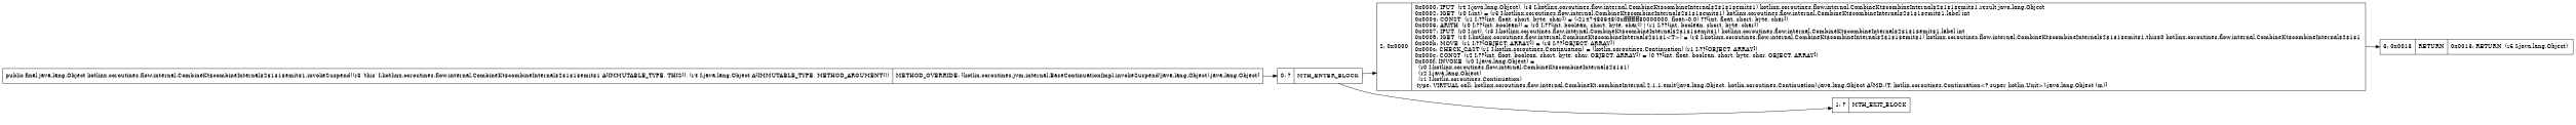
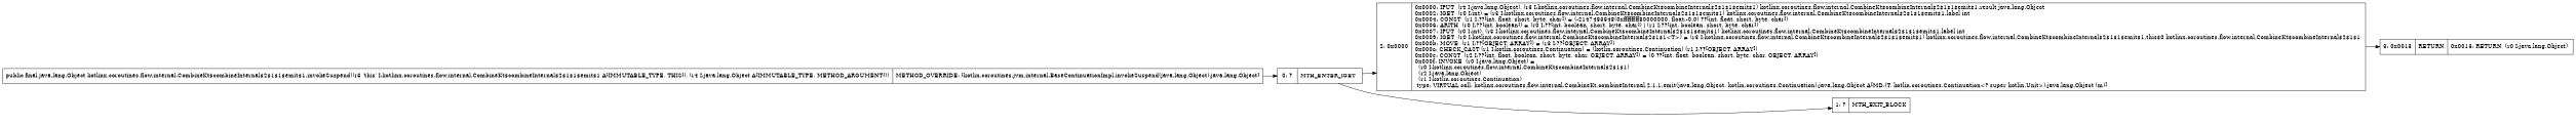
  digraph {
    rankdir=LR
    node [shape=record]
-   n1 [label="{0\:\ ?|MTH_ENTER_BLOCK\l}"]
+   n1 [label="{0\:\ ?|MTH_ENTER_IGET\l}"]
    n2 [label="{2\:\ 0x0000|0x0000: IPUT  (r4 I:java.lang.Object), (r3 I:kotlinx.coroutines.flow.internal.CombineKt$combineInternal$2$1$1$emit$1) kotlinx.coroutines.flow.internal.CombineKt$combineInternal$2$1$1$emit$1.result java.lang.Object \l0x0002: IGET  (r0 I:int) = (r3 I:kotlinx.coroutines.flow.internal.CombineKt$combineInternal$2$1$1$emit$1) kotlinx.coroutines.flow.internal.CombineKt$combineInternal$2$1$1$emit$1.label int \l0x0004: CONST  (r1 I:??[int, float, short, byte, char]) = (\-2147483648(0xffffffff80000000, float:\-0.0) ??[int, float, short, byte, char]) \l0x0006: ARITH  (r0 I:??[int, boolean]) = (r0 I:??[int, boolean, short, byte, char]) \| (r1 I:??[int, boolean, short, byte, char]) \l0x0007: IPUT  (r0 I:int), (r3 I:kotlinx.coroutines.flow.internal.CombineKt$combineInternal$2$1$1$emit$1) kotlinx.coroutines.flow.internal.CombineKt$combineInternal$2$1$1$emit$1.label int \l0x0009: IGET  (r0 I:kotlinx.coroutines.flow.internal.CombineKt$combineInternal$2$1$1\<T\>) = (r3 I:kotlinx.coroutines.flow.internal.CombineKt$combineInternal$2$1$1$emit$1) kotlinx.coroutines.flow.internal.CombineKt$combineInternal$2$1$1$emit$1.this$0 kotlinx.coroutines.flow.internal.CombineKt$combineInternal$2$1$1 \l0x000b: MOVE  (r1 I:??[OBJECT, ARRAY]) = (r3 I:??[OBJECT, ARRAY]) \l0x000c: CHECK_CAST (r1 I:kotlin.coroutines.Continuation) = (kotlin.coroutines.Continuation) (r1 I:??[OBJECT, ARRAY]) \l0x000e: CONST  (r2 I:??[int, float, boolean, short, byte, char, OBJECT, ARRAY]) = (0 ??[int, float, boolean, short, byte, char, OBJECT, ARRAY]) \l0x000f: INVOKE  (r0 I:java.lang.Object) = \l  (r0 I:kotlinx.coroutines.flow.internal.CombineKt$combineInternal$2$1$1)\l  (r2 I:java.lang.Object)\l  (r1 I:kotlin.coroutines.Continuation)\l type: VIRTUAL call: kotlinx.coroutines.flow.internal.CombineKt.combineInternal.2.1.1.emit(java.lang.Object, kotlin.coroutines.Continuation):java.lang.Object A[MD:(T, kotlin.coroutines.Continuation\<? super kotlin.Unit\>):java.lang.Object (m)]\l}"]
    n3 [label="{1\:\ ?|MTH_EXIT_BLOCK\l}"]
-   n4 [label="{3\:\ 0x0013|RETURN\l|0x0013: RETURN  (r5 I:java.lang.Object) \l}"]
+   n4 [label="{3\:\ 0x0013|RETURN\l|0x0013: RETURN  (r0 I:java.lang.Object) \l}"]
    n5 [label="{public final java.lang.Object kotlinx.coroutines.flow.internal.CombineKt$combineInternal$2$1$1$emit$1.invokeSuspend((r3 'this' I:kotlinx.coroutines.flow.internal.CombineKt$combineInternal$2$1$1$emit$1 A[IMMUTABLE_TYPE, THIS]), (r4 I:java.lang.Object A[IMMUTABLE_TYPE, METHOD_ARGUMENT]))  | METHOD_OVERRIDE: [kotlin.coroutines.jvm.internal.BaseContinuationImpl.invokeSuspend(java.lang.Object):java.lang.Object]\l}"]
    n1 -> n2
    n1 -> n3
    n2 -> n4
    n5 -> n1
  }
